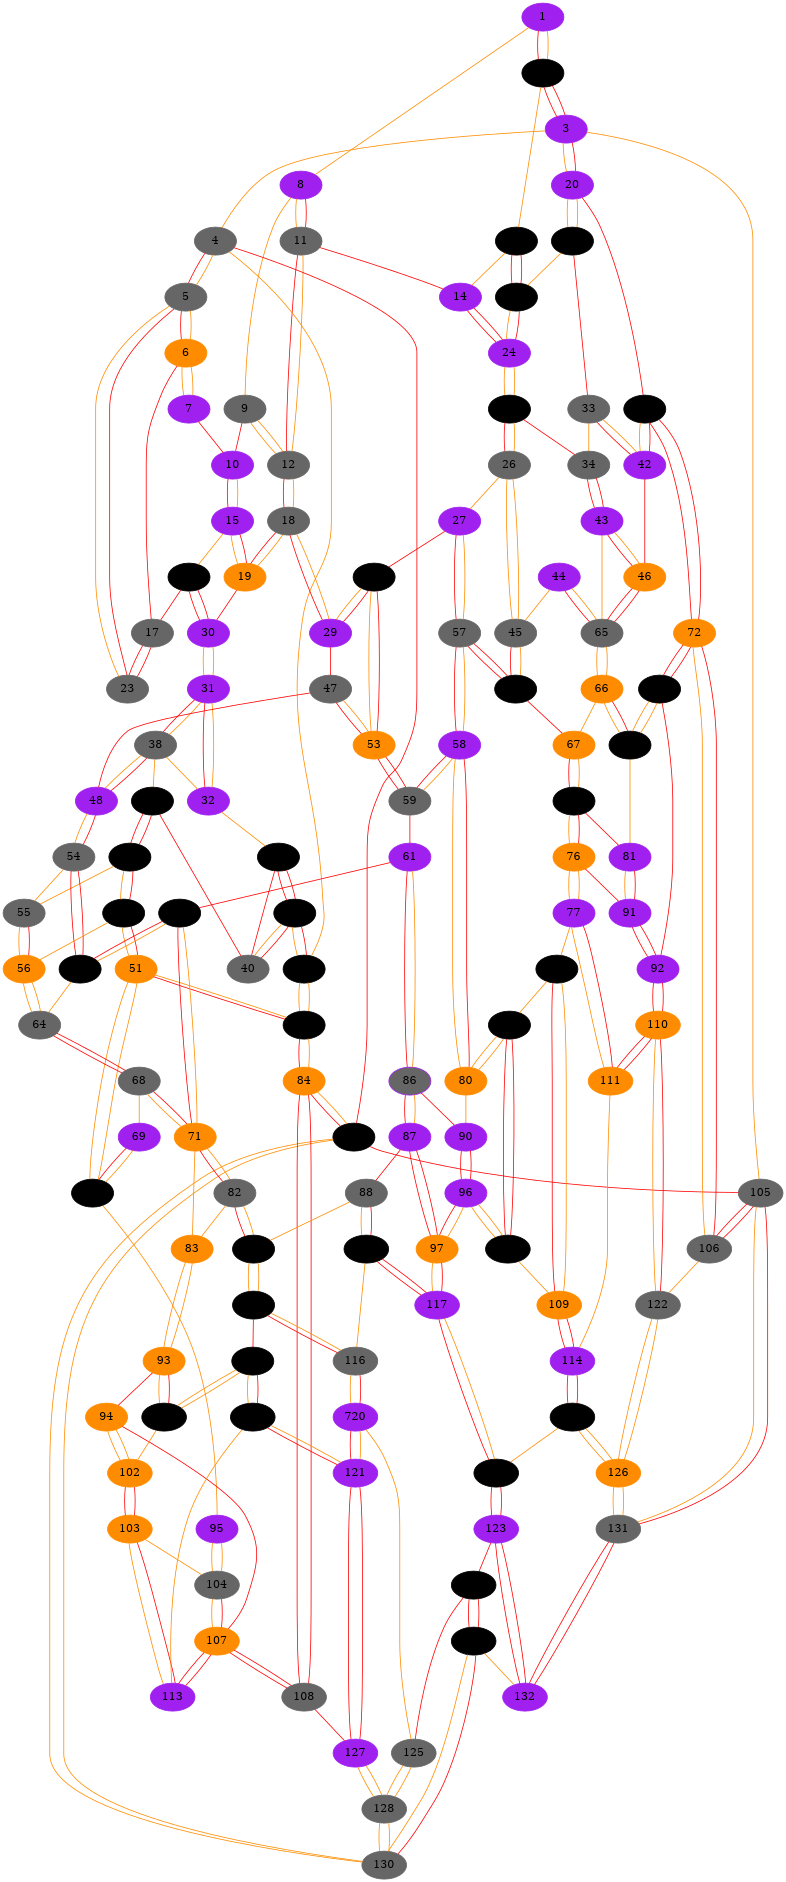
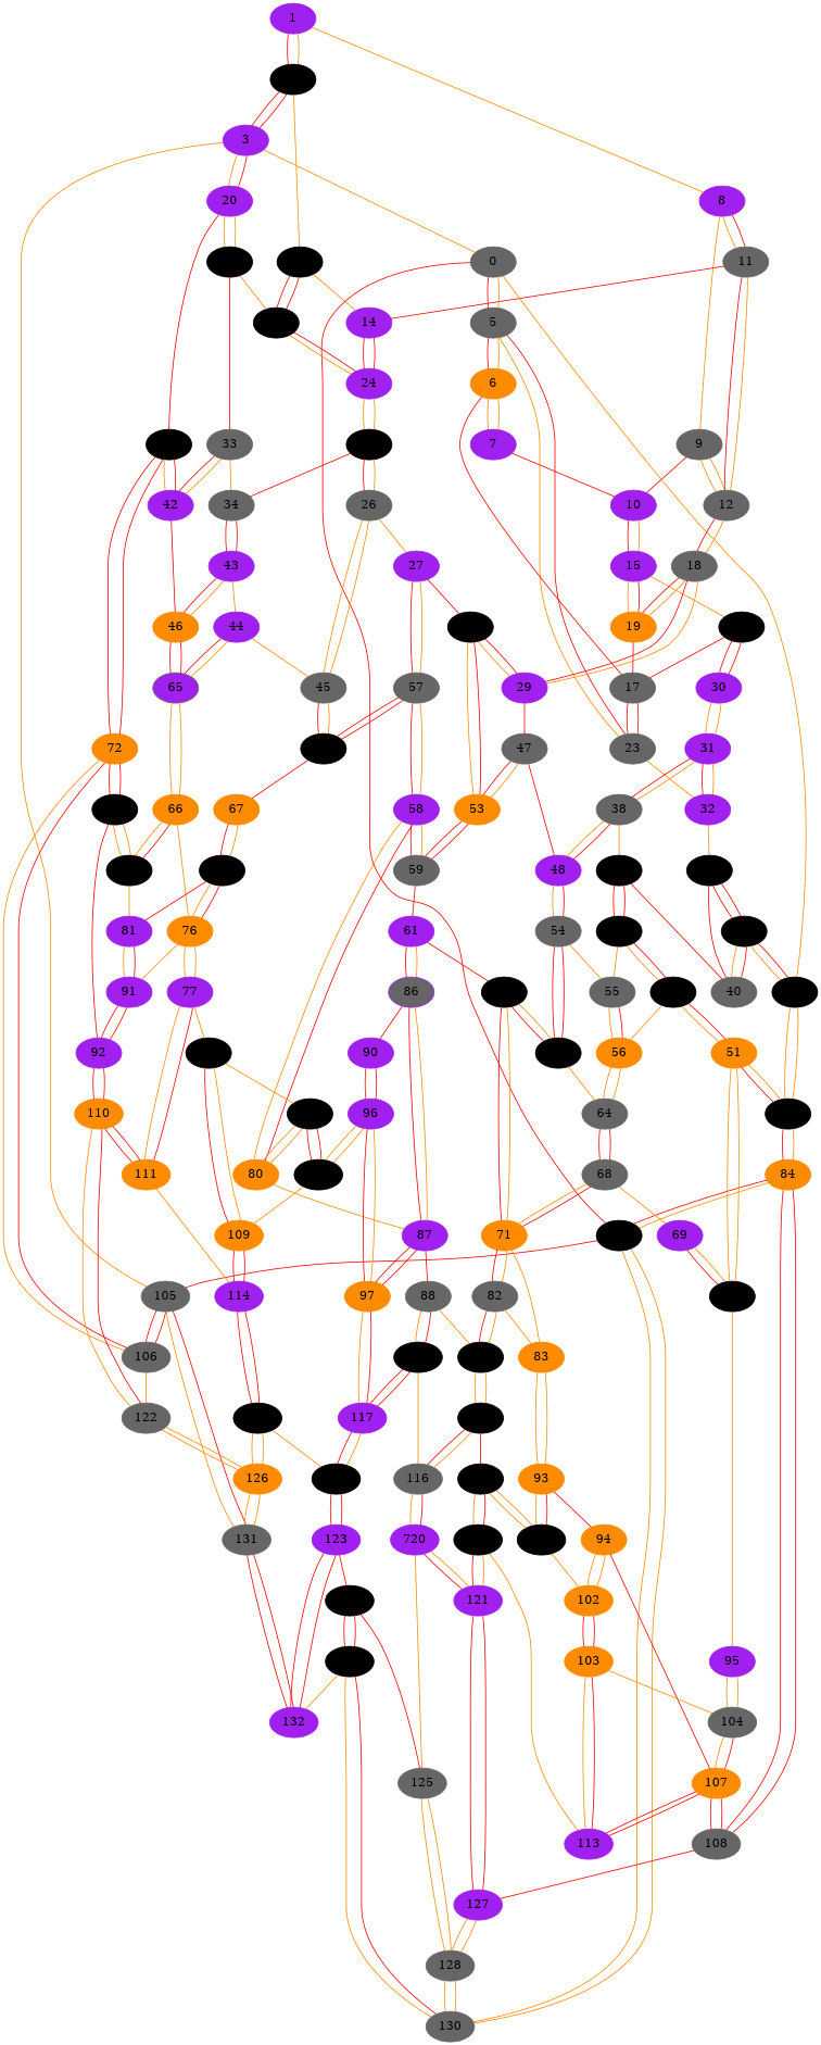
  graph {
    node [color=purple style=filled]
    edge [color=red]
    2 [color=black]
    1
    8
    3
    13 [color=black]
    9 [color=gray40]
    11 [color=gray40]
-   4 [color=gray40]
+   4 [color=gray40 label=0]
    20
    105 [color=gray40]
    14
    22 [color=black]
    5 [color=gray40]
    37 [color=black]
    85 [color=black]
    21 [color=black]
    41 [color=black]
    106 [color=gray40]
    131 [color=gray40]
    6 [color=darkorange]
    23 [color=gray40]
    52 [color=black]
    130 [color=gray40]
    7
    17 [color=gray40]
    32
    10
    15
    12 [color=gray40]
    18 [color=gray40]
    16 [color=black]
    19 [color=darkorange]
    24
    29
    25 [color=black]
    30
    31
    47 [color=gray40]
    33 [color=gray40]
    42
    72 [color=darkorange]
    34 [color=gray40]
    35 [color=black]
    26 [color=gray40]
    27
    45 [color=gray40]
    43
    28 [color=black]
    57 [color=gray40]
    60 [color=black]
    53 [color=darkorange]
    58
    59 [color=gray40]
    48
    38 [color=gray40]
    39 [color=black]
    36 [color=black]
    40 [color=gray40]
    46 [color=darkorange]
    44
    84 [color=darkorange]
    49 [color=black]
    54 [color=gray40]
    50 [color=black]
    55 [color=gray40]
    73 [color=black]
-   65 [color=gray40]
+   65 [color=gray40 fillcolor=purple]
    66 [color=darkorange]
    67 [color=darkorange]
    63 [color=black]
    51 [color=darkorange]
    56 [color=darkorange]
    70 [color=black]
    64 [color=gray40]
    95
    108 [color=gray40]
    61
    68 [color=gray40]
    80 [color=darkorange]
    90
    62 [color=black]
    86 [fillcolor=gray40]
    75 [color=black]
    71 [color=darkorange]
    87
    83 [color=darkorange]
    82 [color=gray40]
    69
    74 [color=black]
    81
    76 [color=darkorange]
    93 [color=darkorange]
    104 [color=gray40]
    89 [color=black]
    92
    122 [color=gray40]
    110 [color=darkorange]
    91
    77
    78 [color=black]
    111 [color=darkorange]
    79 [color=black]
    109 [color=darkorange]
    114
    101 [color=black]
    96
    98 [color=black]
    94 [color=darkorange]
    100 [color=black]
    127
    88 [color=gray40]
    97 [color=darkorange]
    115 [color=black]
    117
    116 [color=gray40]
    99 [color=black]
    102 [color=darkorange]
    107 [color=darkorange]
    103 [color=darkorange]
    119 [color=black]
    112 [color=black]
    n122 [label=720]
    113
    121
    132
    126 [color=darkorange]
    128 [color=gray40]
    118 [color=black]
    125 [color=gray40]
    123
    124 [color=black]
    129 [color=black]
    2 -- 3
    2 -- 3
    2 -- 13 [color=darkorange]
    1 -- 2
    1 -- 2 [color=darkorange]
    1 -- 8 [color=darkorange]
    8 -- 9 [color=darkorange]
    8 -- 11 [color=darkorange]
    8 -- 11
    3 -- 4 [color=darkorange]
    3 -- 20 [color=darkorange]
    3 -- 20
    3 -- 105 [color=darkorange]
    13 -- 14 [color=darkorange]
    13 -- 22
    13 -- 22
    9 -- 10
    9 -- 12 [color=darkorange]
    9 -- 12 [color=darkorange]
    11 -- 14
    11 -- 12
    11 -- 12 [color=darkorange]
    4 -- 5
    4 -- 5 [color=darkorange]
    4 -- 37 [color=darkorange]
    4 -- 85
    20 -- 21 [color=darkorange]
    20 -- 21 [color=darkorange]
    20 -- 41
    105 -- 106
    105 -- 106
    105 -- 131 [color=darkorange]
    105 -- 131
    14 -- 24
    14 -- 24
    22 -- 24 [color=darkorange]
    22 -- 24
    5 -- 6
    5 -- 6 [color=darkorange]
    5 -- 23 [color=darkorange]
    5 -- 23
    37 -- 52 [color=darkorange]
    37 -- 52 [color=darkorange]
    85 -- 105
    85 -- 130 [color=darkorange]
    85 -- 130 [color=darkorange]
    21 -- 22 [color=darkorange]
    21 -- 33
    41 -- 42 [color=darkorange]
    41 -- 42
    41 -- 72
    41 -- 72
    106 -- 122 [color=darkorange]
    131 -- 132
    131 -- 132
    6 -- 7 [color=darkorange]
    6 -- 7 [color=darkorange]
    6 -- 17
-   38 -- 32 [color=darkorange]
+   23 -- 32 [color=darkorange]
    52 -- 84
    52 -- 84 [color=darkorange]
    7 -- 10
    17 -- 23
    17 -- 23
    32 -- 35 [color=darkorange]
    10 -- 15
    10 -- 15 [color=darkorange]
    15 -- 16 [color=darkorange]
    15 -- 19 [color=darkorange]
    15 -- 19
    12 -- 18
    12 -- 18 [color=darkorange]
    18 -- 19
    18 -- 19 [color=darkorange]
    18 -- 29
    18 -- 29 [color=darkorange]
    16 -- 17
    16 -- 30
    16 -- 30
-   19 -- 30
+   19 -- 17
    24 -- 25 [color=darkorange]
    24 -- 25 [color=darkorange]
    29 -- 47
    25 -- 34
    25 -- 26
    25 -- 26 [color=darkorange]
    30 -- 31 [color=darkorange]
    30 -- 31 [color=darkorange]
    31 -- 32
    31 -- 32 [color=darkorange]
    31 -- 38
    31 -- 38 [color=darkorange]
    47 -- 53
    47 -- 53 [color=darkorange]
    47 -- 48
    33 -- 42
    33 -- 42 [color=darkorange]
    33 -- 34 [color=darkorange]
    42 -- 46
    72 -- 106 [color=darkorange]
    72 -- 106
    72 -- 73
    72 -- 73
    34 -- 43
    34 -- 43
    35 -- 36
    35 -- 36
    35 -- 40
    26 -- 27 [color=darkorange]
    26 -- 45 [color=darkorange]
    26 -- 45 [color=darkorange]
    27 -- 28
    27 -- 57
    27 -- 57 [color=darkorange]
    45 -- 60
    45 -- 60 [color=darkorange]
    43 -- 46
    43 -- 46 [color=darkorange]
-   43 -- 65 [color=darkorange]
+   43 -- 44 [color=darkorange]
    28 -- 29 [color=darkorange]
    28 -- 29
    28 -- 53 [color=darkorange]
    28 -- 53
    57 -- 60
    57 -- 60
    57 -- 58
    57 -- 58 [color=darkorange]
    60 -- 67
    53 -- 59
    53 -- 59
    58 -- 59
    58 -- 59 [color=darkorange]
    58 -- 80 [color=darkorange]
    58 -- 80
    59 -- 61
    48 -- 54 [color=darkorange]
    48 -- 54
    38 -- 48 [color=darkorange]
    38 -- 48
    38 -- 39 [color=darkorange]
    39 -- 40
    39 -- 49
    39 -- 49
    36 -- 37 [color=darkorange]
    36 -- 37
    36 -- 40 [color=darkorange]
    36 -- 40
    46 -- 65
    46 -- 65
    44 -- 45 [color=darkorange]
    44 -- 65
    44 -- 65 [color=darkorange]
    84 -- 85
    84 -- 85 [color=darkorange]
    84 -- 108
    84 -- 108
    49 -- 50 [color=darkorange]
    49 -- 50
    49 -- 55 [color=darkorange]
    54 -- 55 [color=darkorange]
    54 -- 63
    54 -- 63
    50 -- 51 [color=darkorange]
    50 -- 51
    50 -- 56 [color=darkorange]
    55 -- 56 [color=darkorange]
    55 -- 56
    73 -- 74 [color=darkorange]
    73 -- 74 [color=darkorange]
    73 -- 92
    65 -- 66 [color=darkorange]
    65 -- 66 [color=darkorange]
-   66 -- 67 [color=darkorange]
+   66 -- 76 [color=darkorange]
    66 -- 74 [color=darkorange]
    66 -- 74
    67 -- 75
    67 -- 75 [color=darkorange]
    63 -- 64 [color=darkorange]
    51 -- 52
    51 -- 52 [color=darkorange]
    51 -- 70 [color=darkorange]
    51 -- 70 [color=darkorange]
    56 -- 64 [color=darkorange]
    56 -- 64 [color=darkorange]
    70 -- 95 [color=darkorange]
    64 -- 68
    64 -- 68
    95 -- 104 [color=darkorange]
    95 -- 104 [color=darkorange]
    108 -- 127
    61 -- 62
    61 -- 86
    61 -- 86 [color=darkorange]
    68 -- 71 [color=darkorange]
    68 -- 71
    68 -- 69 [color=darkorange]
-   80 -- 90 [color=darkorange]
+   80 -- 87 [color=darkorange]
    90 -- 96
    90 -- 96
    62 -- 63
    62 -- 63 [color=darkorange]
    62 -- 71
    62 -- 71 [color=darkorange]
    86 -- 90
    86 -- 87
    86 -- 87 [color=darkorange]
    75 -- 81
    75 -- 76 [color=darkorange]
    75 -- 76
    71 -- 83 [color=darkorange]
    71 -- 82
    71 -- 82 [color=darkorange]
    87 -- 88
    87 -- 97
    87 -- 97
    83 -- 93 [color=darkorange]
    83 -- 93 [color=darkorange]
    82 -- 83 [color=darkorange]
    82 -- 89
    82 -- 89 [color=darkorange]
    69 -- 70
    69 -- 70 [color=darkorange]
    74 -- 81 [color=darkorange]
    81 -- 91 [color=darkorange]
    81 -- 91
-   76 -- 91
+   76 -- 91 [color=darkorange]
    76 -- 77 [color=darkorange]
    76 -- 77 [color=darkorange]
    93 -- 94
    93 -- 100 [color=darkorange]
    93 -- 100
    104 -- 107 [color=darkorange]
    104 -- 107
    89 -- 98 [color=darkorange]
    89 -- 98 [color=darkorange]
    92 -- 110
    92 -- 110
    122 -- 126 [color=darkorange]
    122 -- 126 [color=darkorange]
    110 -- 122 [color=darkorange]
    110 -- 122
    110 -- 111
    110 -- 111
    91 -- 92
    91 -- 92
    77 -- 78 [color=darkorange]
    77 -- 111 [color=darkorange]
    77 -- 111
    78 -- 79 [color=darkorange]
    78 -- 109
    78 -- 109 [color=darkorange]
    111 -- 114 [color=darkorange]
    79 -- 80 [color=darkorange]
    79 -- 80 [color=darkorange]
    79 -- 101
    79 -- 101
    109 -- 114
    109 -- 114
    114 -- 118
    114 -- 118
    101 -- 109 [color=darkorange]
    96 -- 101 [color=darkorange]
    96 -- 101 [color=darkorange]
    96 -- 97
    96 -- 97 [color=darkorange]
    98 -- 116
    98 -- 116 [color=darkorange]
    98 -- 99
    94 -- 102 [color=darkorange]
    94 -- 102 [color=darkorange]
    94 -- 107
    100 -- 102 [color=darkorange]
    127 -- 128 [color=darkorange]
    127 -- 128 [color=darkorange]
    88 -- 89 [color=darkorange]
    88 -- 115 [color=darkorange]
    88 -- 115
    97 -- 117 [color=darkorange]
    97 -- 117
    115 -- 117
    115 -- 117
    115 -- 116 [color=darkorange]
    117 -- 119
    117 -- 119 [color=darkorange]
    116 -- n122 [color=darkorange]
    116 -- n122
    99 -- 100 [color=darkorange]
    99 -- 100 [color=darkorange]
    99 -- 112 [color=darkorange]
    99 -- 112
    102 -- 103
    102 -- 103
    107 -- 108
    107 -- 108
    107 -- 113
    107 -- 113
    103 -- 104 [color=darkorange]
    103 -- 113 [color=darkorange]
    103 -- 113
    119 -- 123
    119 -- 123
    112 -- 113 [color=darkorange]
    112 -- 121
    112 -- 121 [color=darkorange]
    n122 -- 121
    n122 -- 121 [color=darkorange]
    n122 -- 125 [color=darkorange]
    121 -- 127
    121 -- 127
    126 -- 131 [color=darkorange]
    126 -- 131 [color=darkorange]
    128 -- 130 [color=darkorange]
    128 -- 130 [color=darkorange]
    118 -- 119 [color=darkorange]
    118 -- 126 [color=darkorange]
    118 -- 126 [color=darkorange]
    125 -- 128 [color=darkorange]
    125 -- 128 [color=darkorange]
    123 -- 132
    123 -- 132
    123 -- 124
    124 -- 125
    124 -- 129
    124 -- 129
    129 -- 130 [color=darkorange]
    129 -- 130
    129 -- 132 [color=darkorange]
  }
